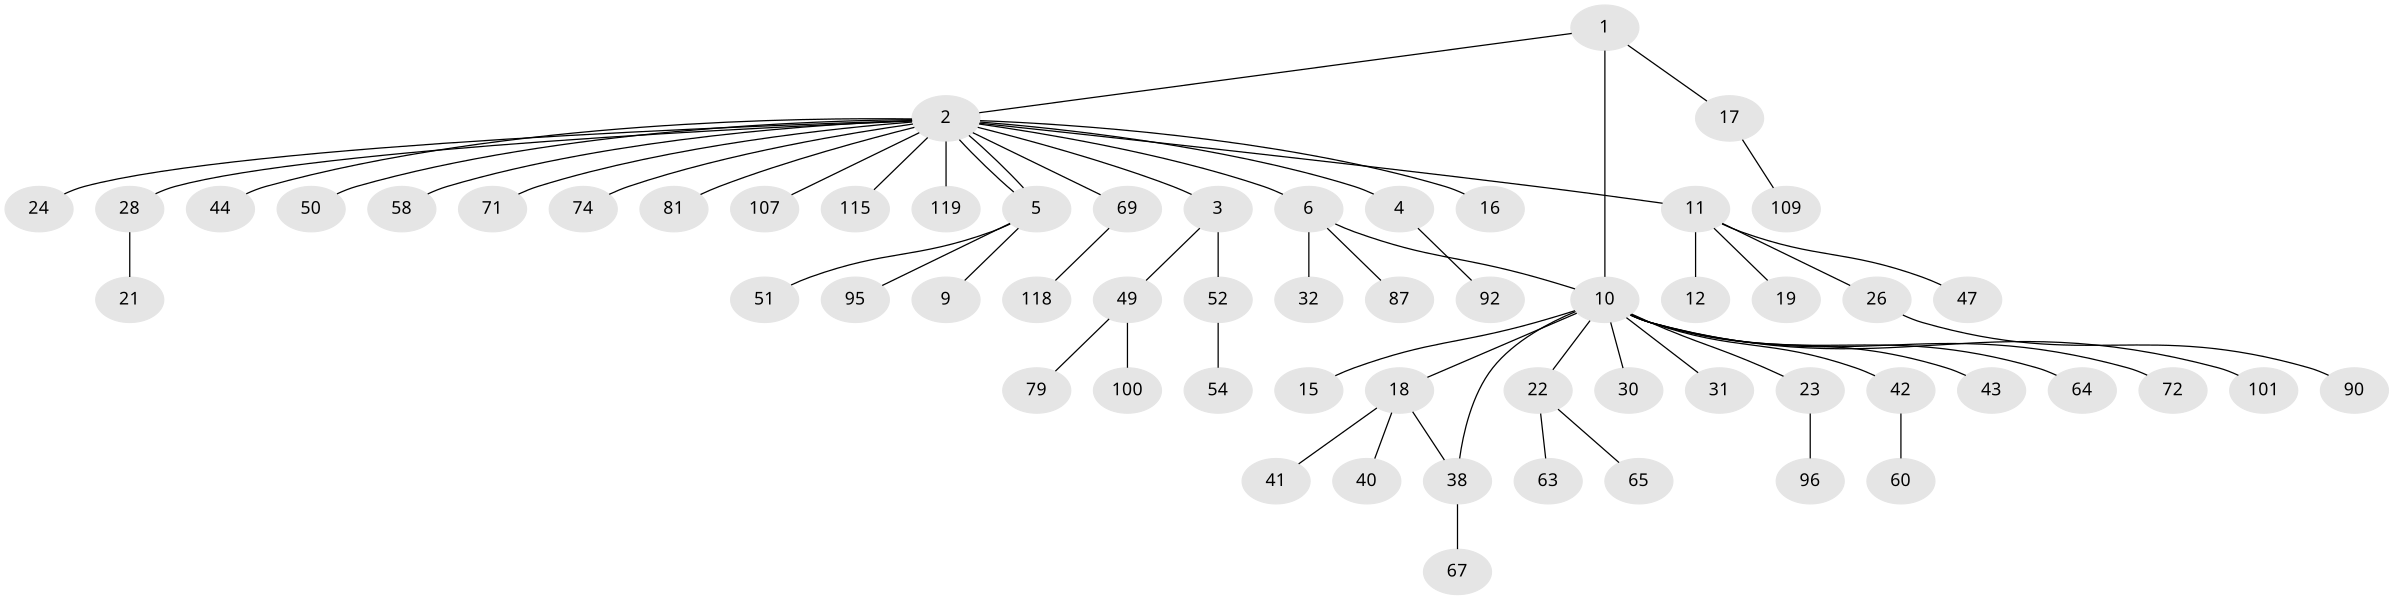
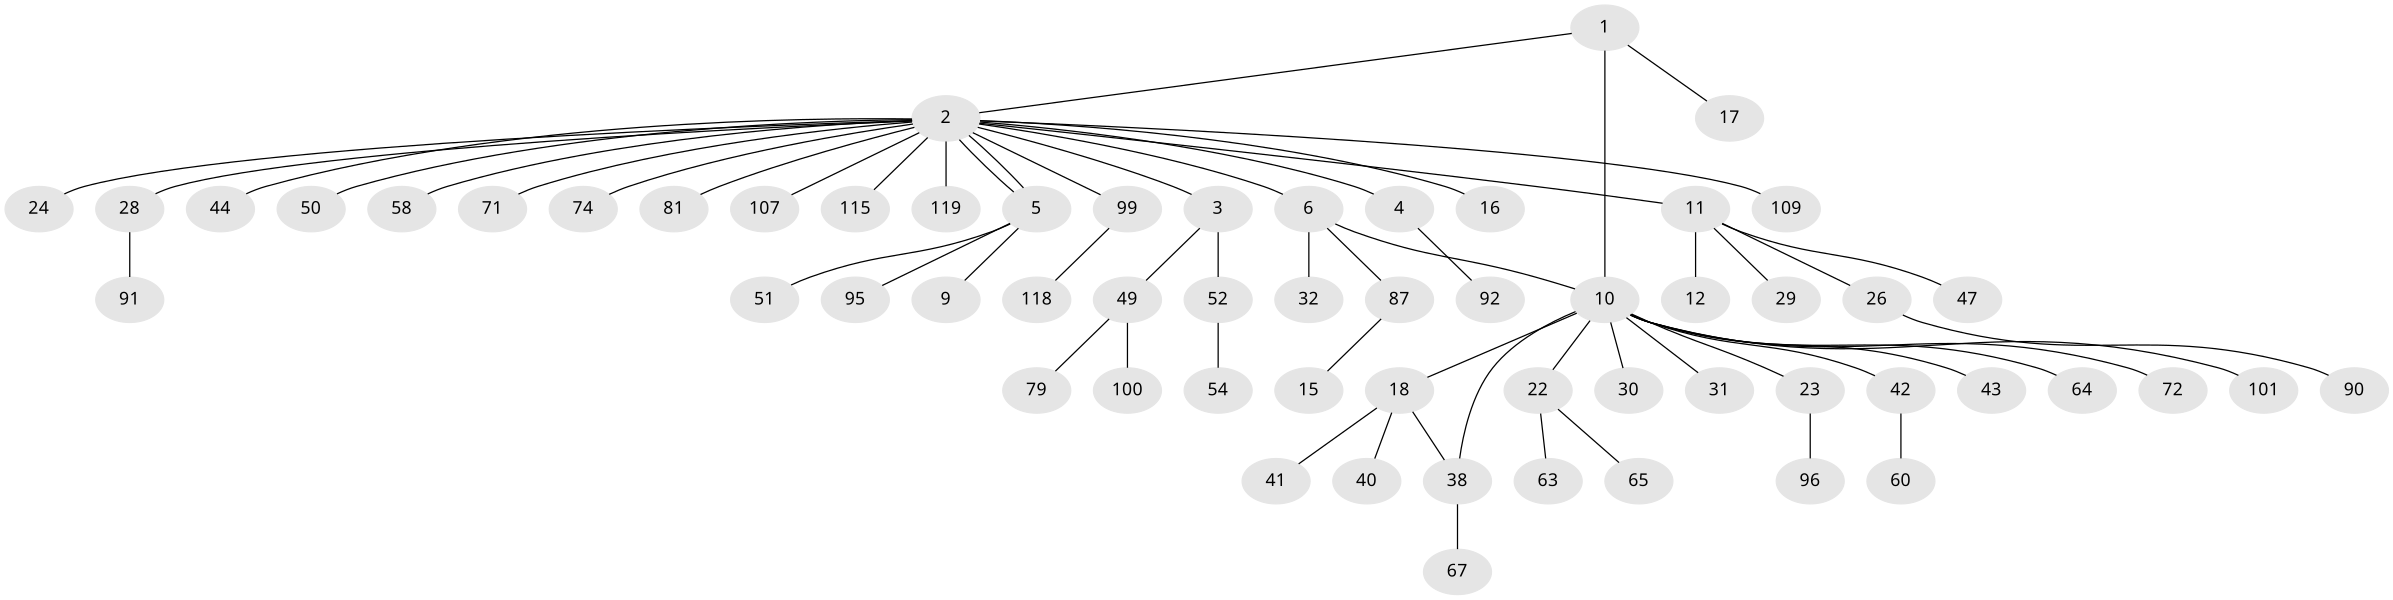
  graph {
    fontname="Noto Sans"
    node [color=gray90 fontname="Noto Sans" style=filled]
    edge [fontname="Noto Sans"]
    2 [super="+36+7"]
    3 [super="+112"]
    4 [super="+39"]
    5 [super="+8"]
    6
    11 [super="+34+99+88+45+55"]
    16 [super="+90"]
    24
    28
    44
    50 [super="+86"]
    58 [super="+85+82+114"]
-   69
+   69 [label=99]
    71
    74
    81
    107
    109
    115
    119
    1
    10 [super="+80+113+111+77+61+56+66+35+25+27+13"]
    17
    15 [super="+29"]
    18 [super="+59"]
    22 [super="+33+53"]
    23
    30
    31
    38
    42
    43
    64
    72
    101
    49
    52
    92
    9 [super="+105+62+21+37"]
    51
    95
    32
    87
    12
-   19
+   19 [label=29]
    26
    47
-   91 [super="+116" label=21]
+   91 [super="+116"]
    118
    79
    100
    54
    41
    40
    63
    65
    96
    67
    n59 [label=60]
    n60 [label=90 super="+102"]
    2 -- 3
    2 -- 4
    2 -- 5
    2 -- 5
    2 -- 6
    2 -- 11
    2 -- 16
    2 -- 24
    2 -- 28
    2 -- 44
    2 -- 50
    2 -- 58
    2 -- 69
    2 -- 71
    2 -- 74
    2 -- 81
    2 -- 107
-   17 -- 109
+   2 -- 109
    2 -- 115
    2 -- 119
    3 -- 49
    3 -- 52
    4 -- 92
    5 -- 9
    5 -- 51
    5 -- 95
    6 -- 10
    6 -- 32
    6 -- 87
    11 -- 12
    11 -- 19
    11 -- 26
    11 -- 47
    28 -- 91
    69 -- 118
    1 -- 2
    1 -- 10
    1 -- 17
-   10 -- 15 [weight=2]
+   87 -- 15 [weight=2]
    10 -- 18
    10 -- 22
    10 -- 23
    10 -- 30
    10 -- 31
    10 -- 38
    10 -- 42
    10 -- 43
    10 -- 64
    10 -- 72
    10 -- 101
    18 -- 38
    18 -- 41
    18 -- 40
    22 -- 63
    22 -- 65
    23 -- 96
    38 -- 67
    42 -- n59
    49 -- 79
    49 -- 100
    52 -- 54
    26 -- n60
  }
